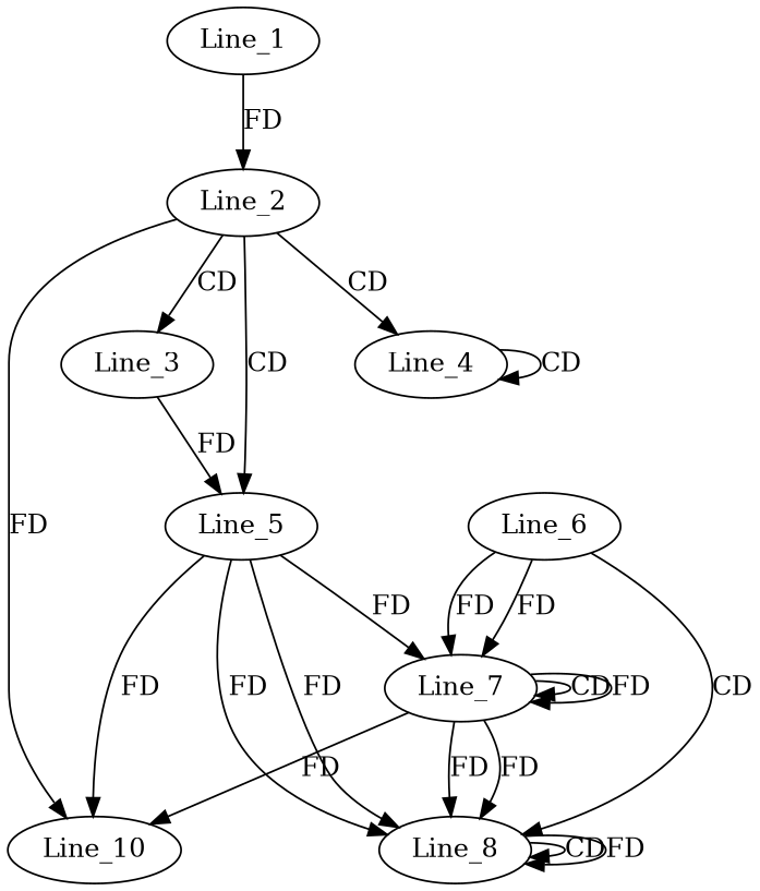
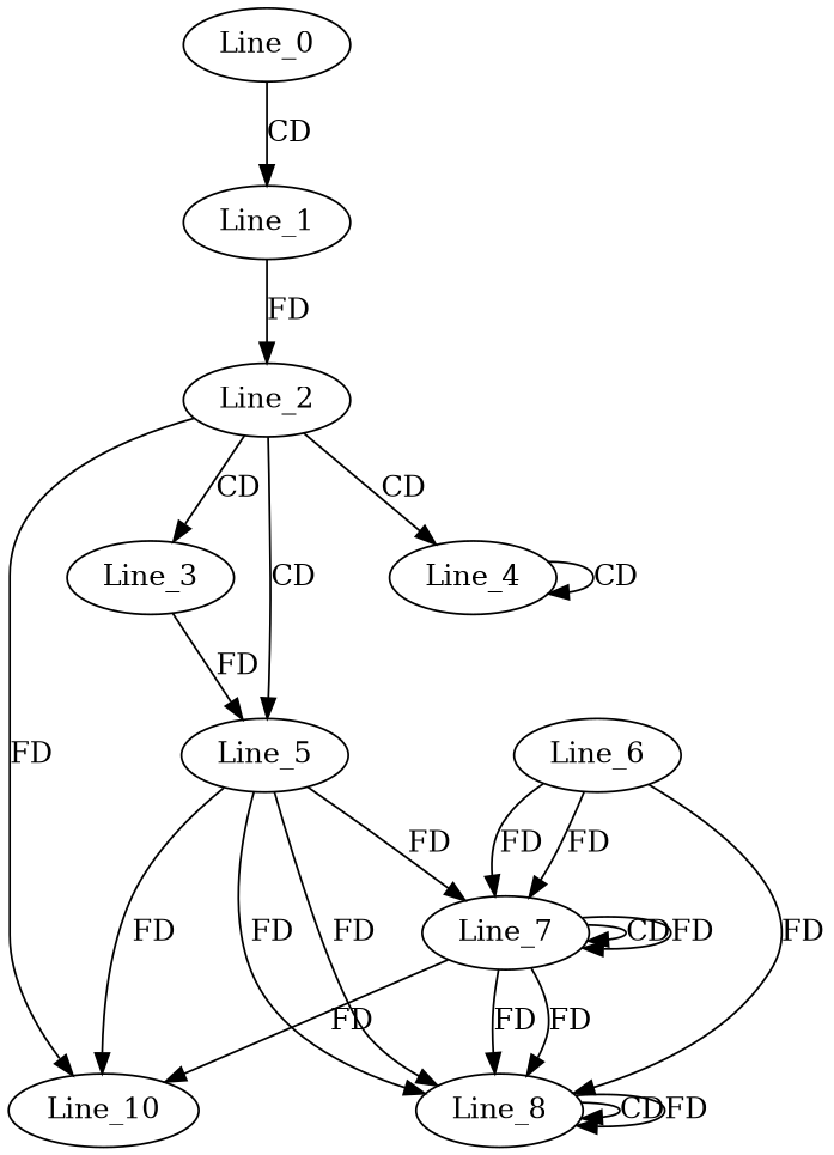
  digraph {
+   Line_0
    Line_1
    Line_2
    Line_3
    Line_4
    Line_5
    Line_10
    Line_7
    Line_8
    Line_6
+   Line_0 -> Line_1 [label=CD]
    Line_1 -> Line_2 [label=FD]
    Line_2 -> Line_3 [label=CD]
    Line_2 -> Line_4 [label=CD]
    Line_2 -> Line_5 [label=CD]
    Line_2 -> Line_10 [label=FD]
    Line_3 -> Line_5 [label=FD]
    Line_4 -> Line_4 [label=CD]
    Line_5 -> Line_10 [label=FD]
    Line_5 -> Line_7 [label=FD]
    Line_5 -> Line_8 [label=FD]
    Line_5 -> Line_8 [label=FD]
    Line_7 -> Line_10 [label=FD]
    Line_7 -> Line_7 [label=CD]
    Line_7 -> Line_7 [label=FD]
    Line_7 -> Line_8 [label=FD]
    Line_7 -> Line_8 [label=FD]
    Line_8 -> Line_8 [label=CD]
    Line_8 -> Line_8 [label=FD]
    Line_6 -> Line_7 [label=FD]
    Line_6 -> Line_7 [label=FD]
-   Line_6 -> Line_8 [label=CD]
+   Line_6 -> Line_8 [label=FD]
  }
